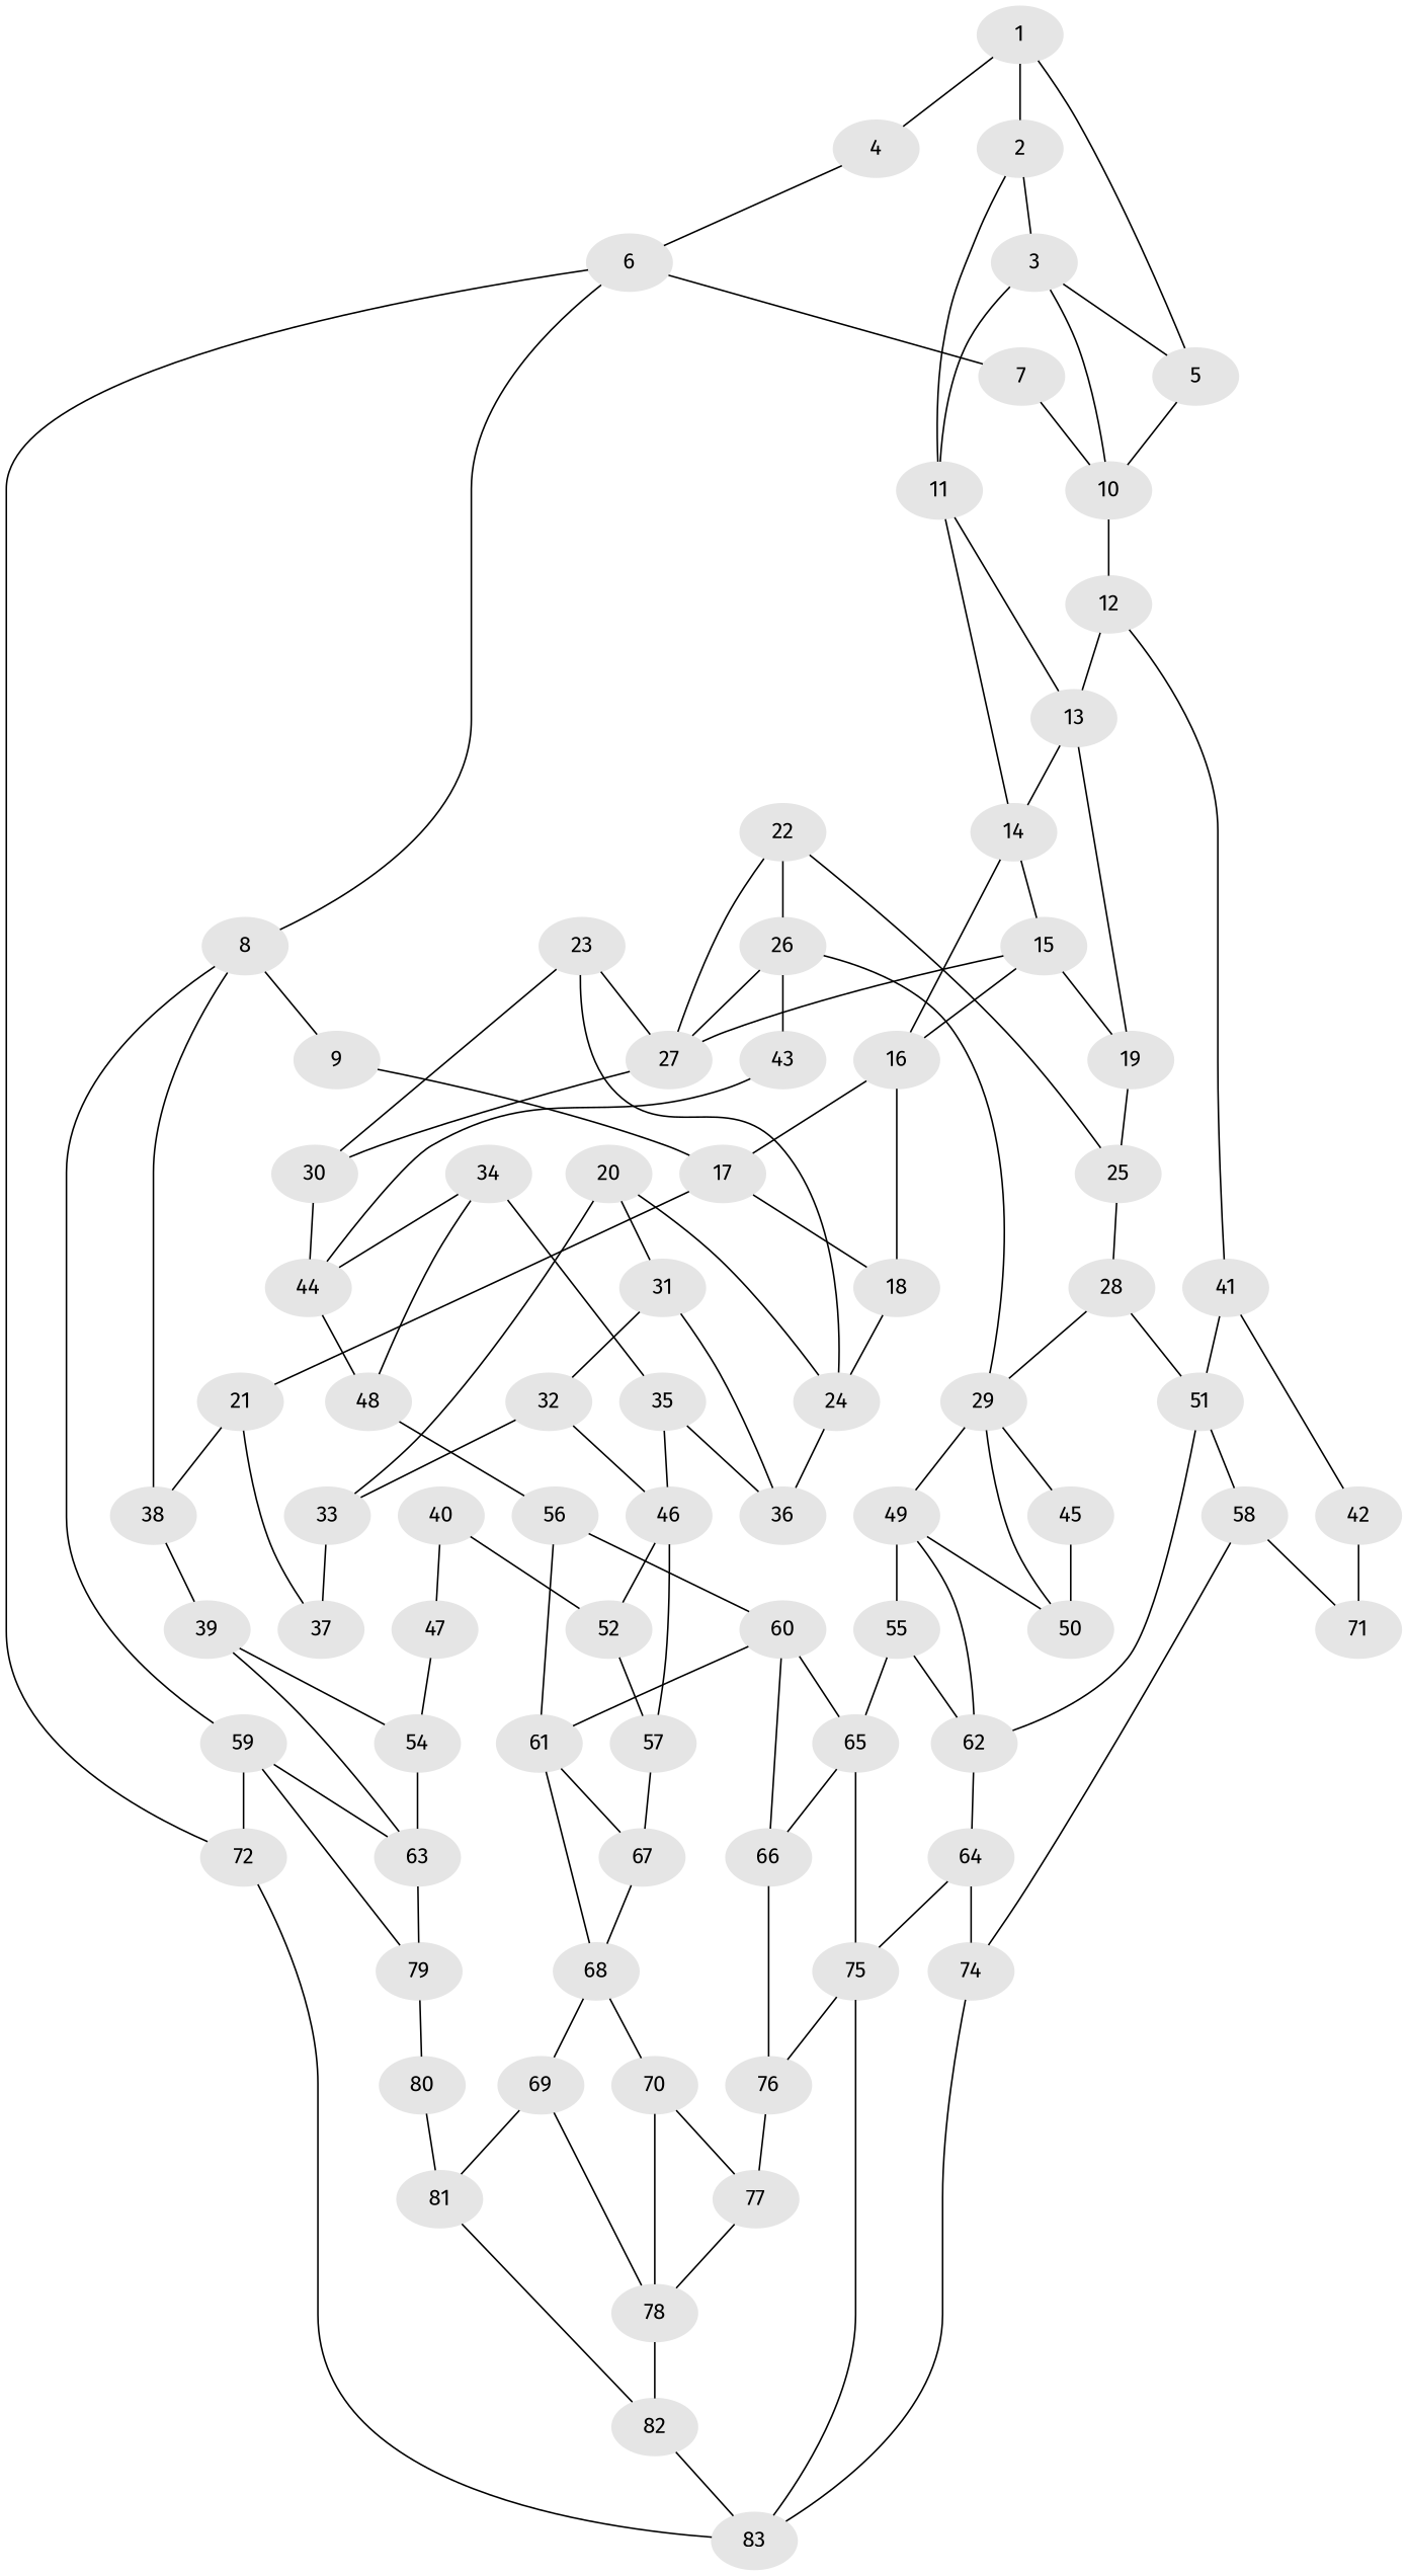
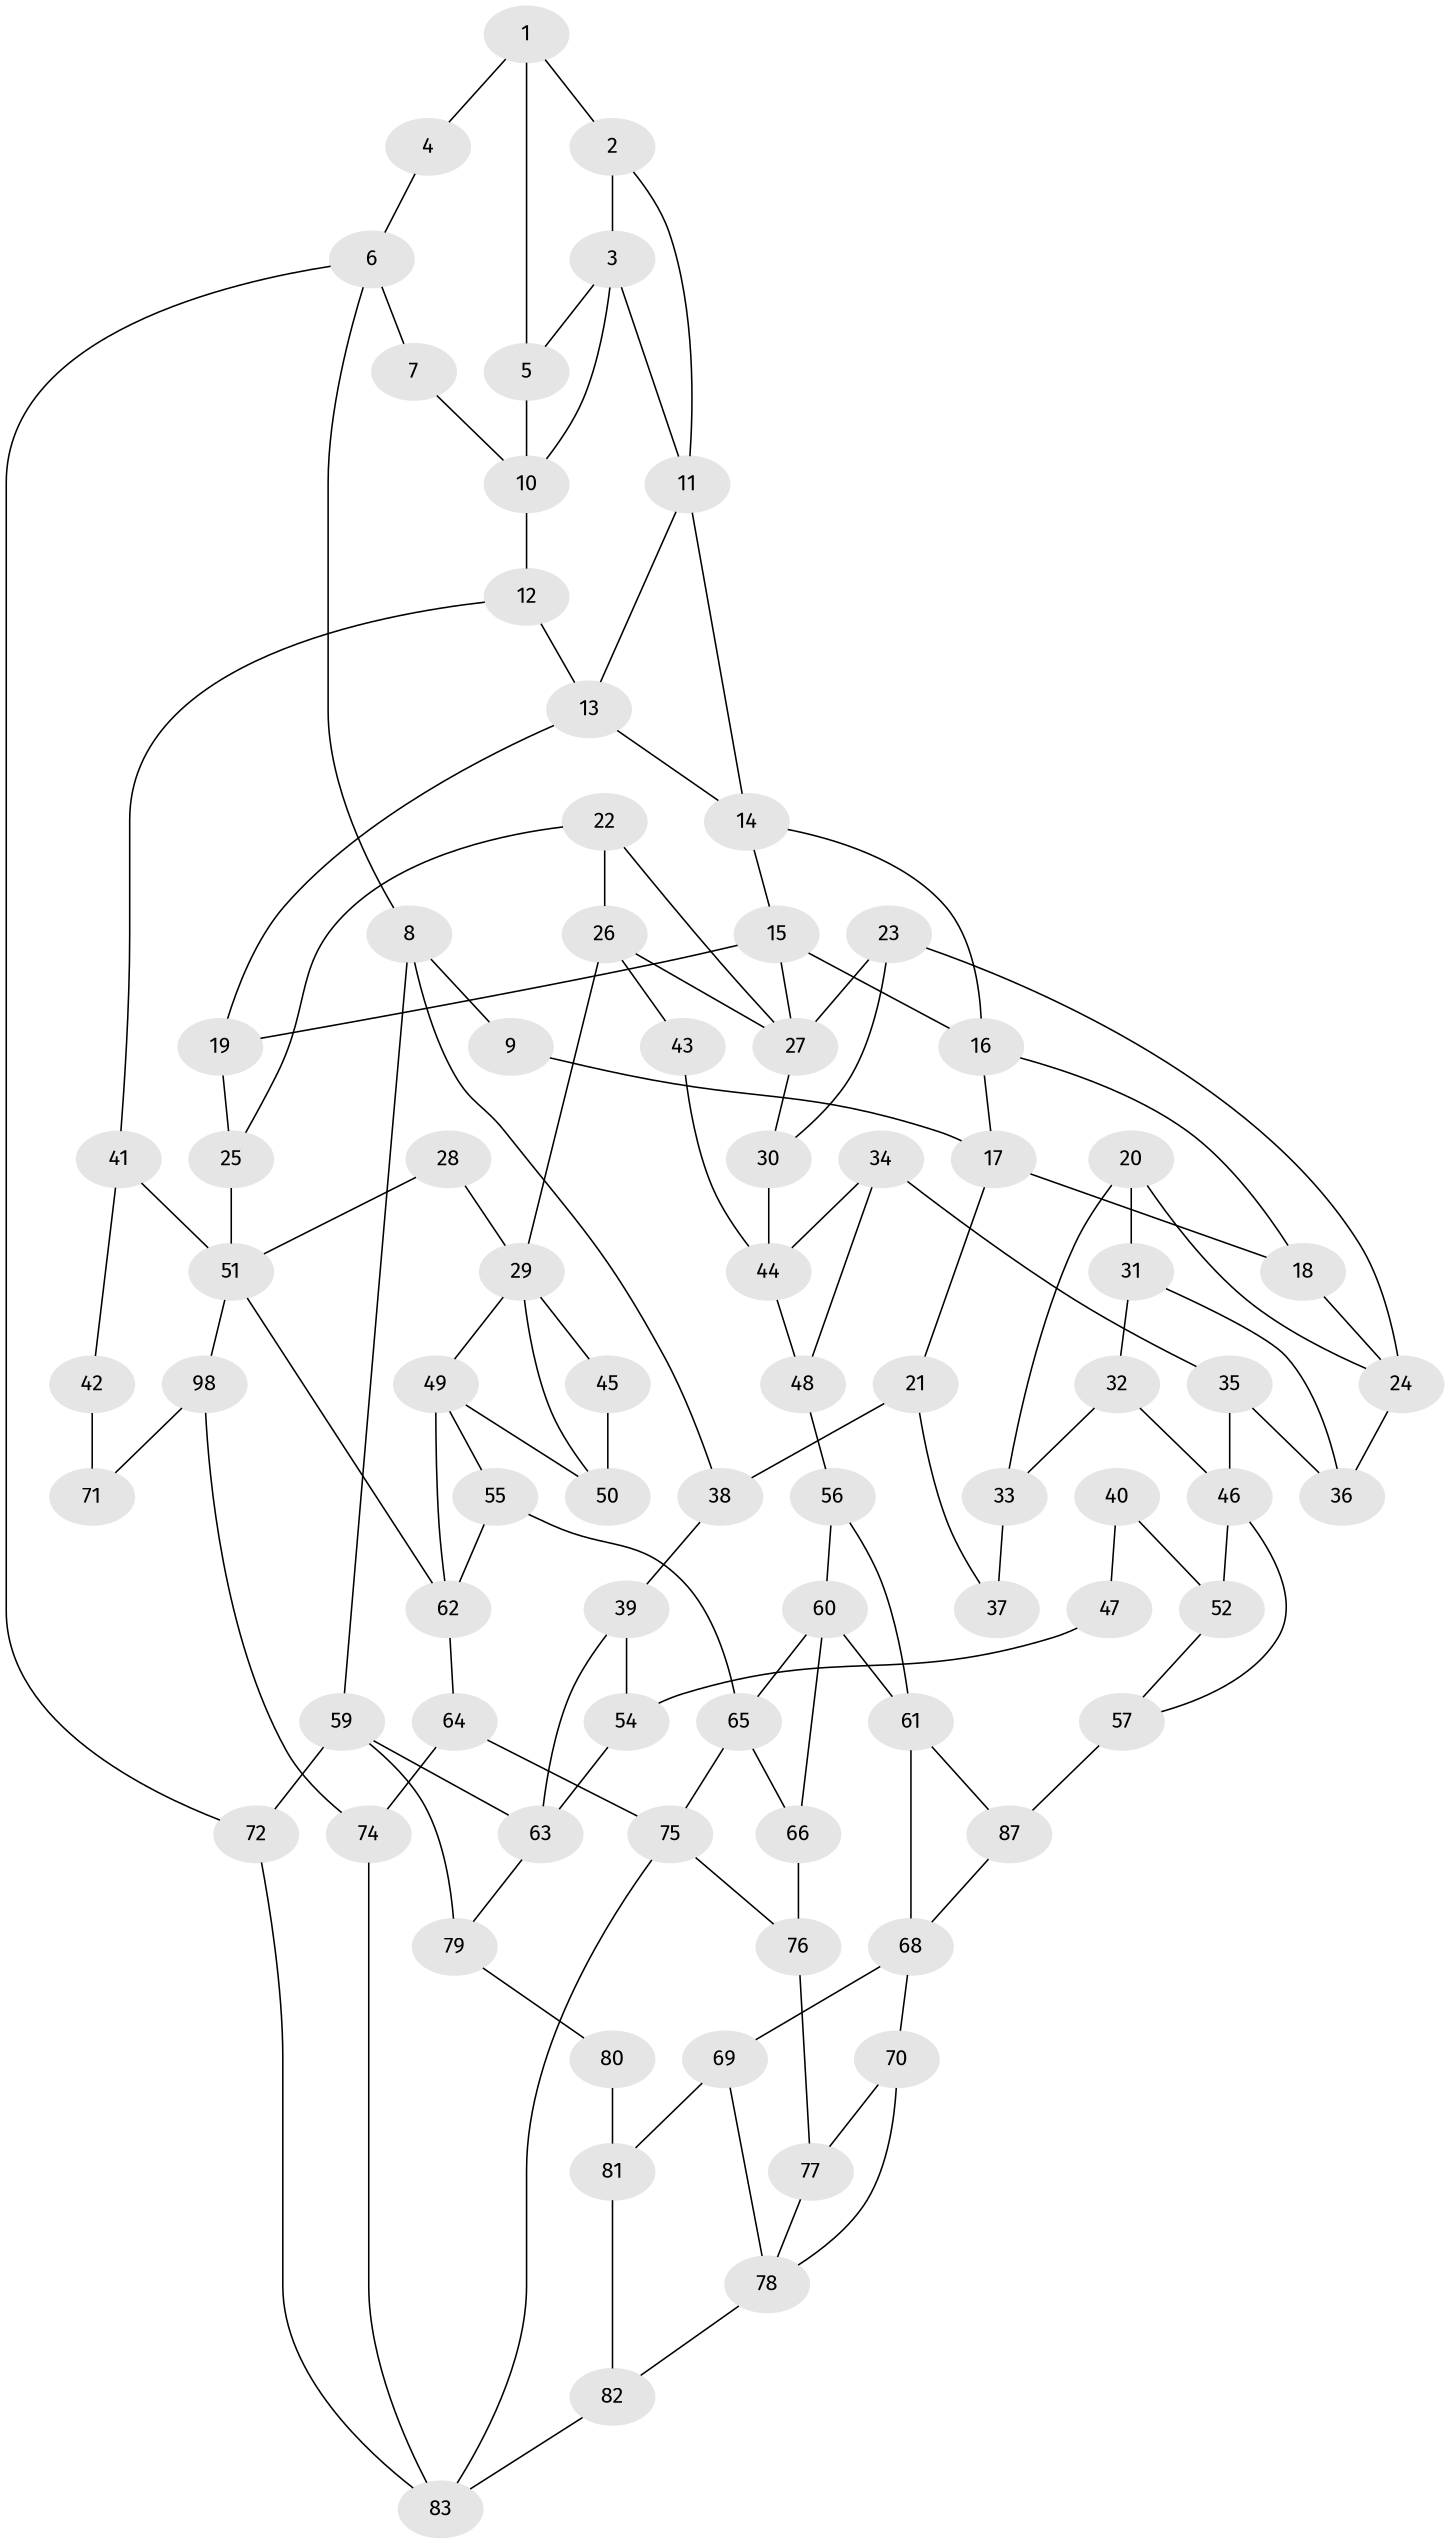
  graph {
    fontname="Fira Sans"
    node [color=gray90 fontname="Fira Sans" style=filled]
    edge [fontname="Fira Sans" weight=1.0]
    1
    2
    4
    5
    3
    11
    6
    10
    13
    14
    12
    7
    8
    72
    9
    38
    59
    83
    42
    71
    17
    39
    63
    79
    18
    21
    41
    19
    15
    16
    51
    25
    27
    23
    24
    30
    37
    36
    28
    20
    31
    33
    32
    22
    26
    29
    43
    44
    49
    50
    45
    62
-   58
+   58 [label=98]
    55
    48
    46
    52
    57
    34
    35
    56
    54
    40
    47
-   67
+   67 [label=87]
    60
    61
    65
    64
    74
    66
    75
    68
    80
    76
    69
    70
    77
    78
    81
    82
    1 -- 2
    1 -- 4
    1 -- 5
    2 -- 3
    2 -- 11
    4 -- 6
    5 -- 10
    3 -- 5
    3 -- 11
    3 -- 10
    11 -- 13
    11 -- 14
    6 -- 7
    6 -- 8
    6 -- 72
    10 -- 12
    13 -- 14
    13 -- 19
    14 -- 15
    14 -- 16
    12 -- 13
    12 -- 41
    7 -- 10
    8 -- 9
    8 -- 38
    8 -- 59
    72 -- 83
    9 -- 17
    38 -- 39
    59 -- 72
    59 -- 63
    59 -- 79
    42 -- 71 [weight=2.0]
    17 -- 18
    17 -- 21
    39 -- 63
    39 -- 54
    63 -- 79
    79 -- 80 [weight=2.0]
    18 -- 24
    21 -- 38 [weight=2.0]
    21 -- 37
    41 -- 42
    41 -- 51
    19 -- 25 [weight=2.0]
    15 -- 19
    15 -- 16
    15 -- 27
    16 -- 17
    16 -- 18
    51 -- 62
    51 -- 58
-   25 -- 28
+   25 -- 51
    27 -- 30
    23 -- 27
    23 -- 24
    23 -- 30
    24 -- 36
    30 -- 44
    28 -- 51
    28 -- 29
    20 -- 24
    20 -- 31
    20 -- 33
    31 -- 36 [weight=2.0]
    31 -- 32
    33 -- 37 [weight=2.0]
    32 -- 33
    32 -- 46
    22 -- 25
    22 -- 27
    22 -- 26
    26 -- 27
    26 -- 29
    26 -- 43
    29 -- 49
    29 -- 50
    29 -- 45
    43 -- 44
    44 -- 48
    49 -- 50
    49 -- 62
    49 -- 55
    45 -- 50 [weight=2.0]
    62 -- 64
    58 -- 71
    58 -- 74
    55 -- 62
    55 -- 65
    48 -- 56 [weight=2.0]
    46 -- 52
    46 -- 57
    52 -- 57
    57 -- 67 [weight=2.0]
    34 -- 44
    34 -- 48
    34 -- 35
    35 -- 36
    35 -- 46
    56 -- 60
    56 -- 61
    54 -- 63
    40 -- 52
    40 -- 47 [weight=2.0]
    47 -- 54
    67 -- 68
    60 -- 61
    60 -- 65
    60 -- 66
    61 -- 67
    61 -- 68
    65 -- 66
    65 -- 75
    64 -- 74
    64 -- 75
    74 -- 83
    66 -- 76
    75 -- 83
    75 -- 76
    68 -- 69
    68 -- 70
    80 -- 81 [weight=2.0]
    76 -- 77 [weight=2.0]
    69 -- 78
    69 -- 81
    70 -- 77
    70 -- 78
    77 -- 78
    78 -- 82
    81 -- 82
    82 -- 83
  }
